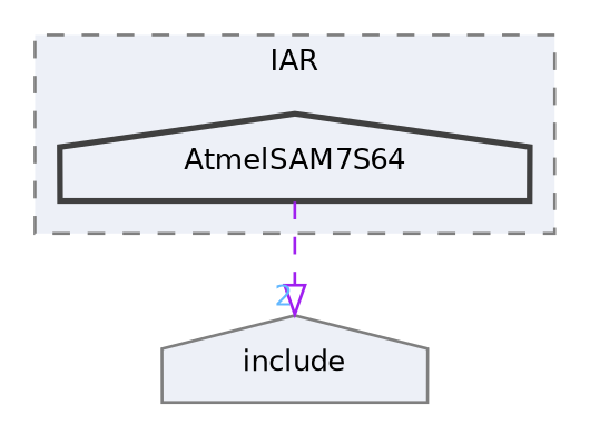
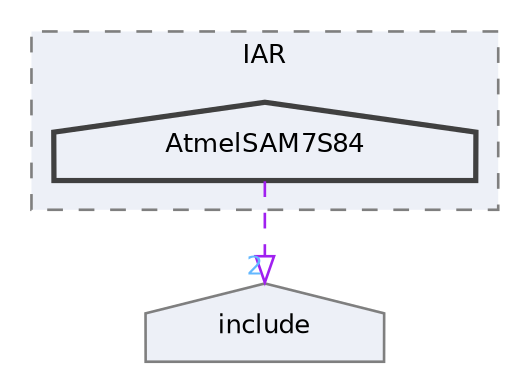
  digraph {
    compound=true
    node [fillcolor="#edf0f7" fontname=Helvetica fontsize=10 shape=house]
-   n1 [color=grey25 height=0.2 label=AtmelSAM7S64 style="filled,bold" width=0.4]
+   n1 [color=grey25 height=0.2 label=AtmelSAM7S84 style="filled,bold" width=0.4]
    n2 [color=grey50 height=0.2 label=include style=filled width=0.4]
    subgraph cluster_1 {
      bgcolor="#edf0f7"
      fontname=Helvetica
      fontsize=10
      label=IAR
      pencolor=grey50
      style="filled,dashed"
      n1
    }
    n1 -> n2 [color=purple fontcolor=steelblue1 fontname=Helvetica fontsize=10 headlabel=2 labeldistance=1.5 labelfontname=Helvetica labelfontsize=10 style=dashed arrowhead=onormal]
  }
